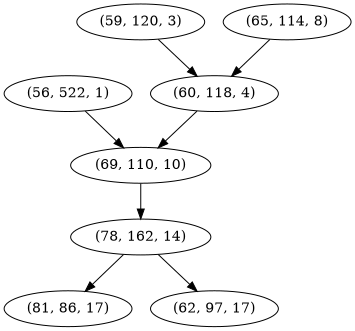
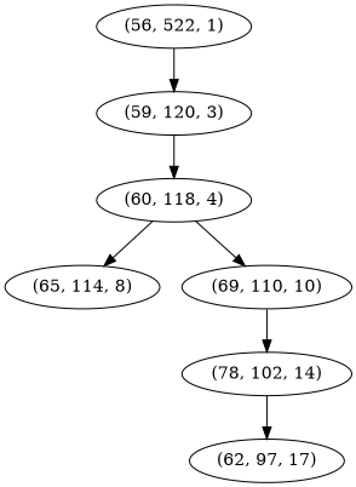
  digraph {
    n1 [label="(56, 522, 1)"]
    "(59, 120, 3)"
    "(60, 118, 4)"
    "(65, 114, 8)"
    "(69, 110, 10)"
-   "(78, 102, 14)" [label="(78, 162, 14)"]
-   "(81, 86, 17)"
+   "(78, 102, 14)"
    n8 [label="(62, 97, 17)"]
-   n1 -> "(69, 110, 10)"
+   n1 -> "(59, 120, 3)"
    "(59, 120, 3)" -> "(60, 118, 4)"
-   "(65, 114, 8)" -> "(60, 118, 4)"
+   "(60, 118, 4)" -> "(65, 114, 8)"
    "(60, 118, 4)" -> "(69, 110, 10)"
    "(69, 110, 10)" -> "(78, 102, 14)"
-   "(78, 102, 14)" -> "(81, 86, 17)"
    "(78, 102, 14)" -> n8
  }
